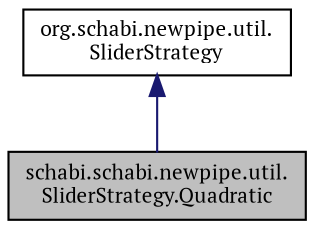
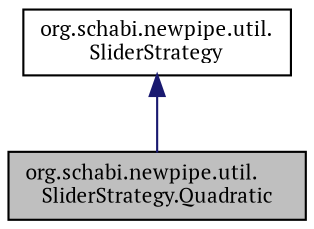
  digraph {
    fontname="PT Serif"
    node [color=black fontname="PT Serif" fontsize=10 shape=record style=filled]
-   n1 [fillcolor=grey75 fontcolor=black height=0.2 label="schabi.schabi.newpipe.util.\lSliderStrategy.Quadratic" width=0.4]
+   n1 [fillcolor=grey75 fontcolor=black height=0.2 label="org.schabi.newpipe.util.\lSliderStrategy.Quadratic" width=0.4]
    n2 [fillcolor=white height=0.2 label="org.schabi.newpipe.util.\lSliderStrategy" width=0.4]
    n2 -> n1 [color=midnightblue dir=back fontname="PT Serif" fontsize=10 labelfontname=Helvetica labelfontsize=10 style=solid]
  }
